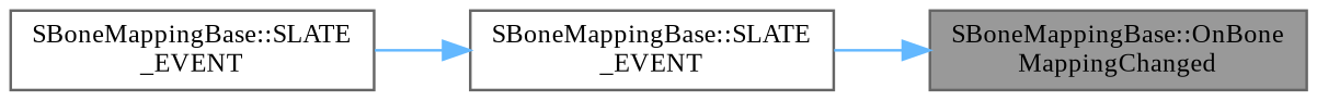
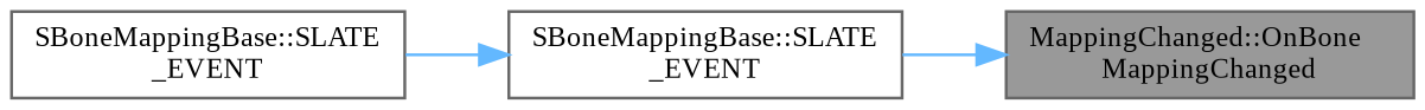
  digraph {
    rankdir=RL
    fontname="Liberation Serif"
    node [color=grey40 fillcolor=white fontname="Liberation Serif" fontsize=10 shape=box style=filled]
    edge [color=steelblue1 dir=back fontname="Liberation Serif" fontsize=10 labelfontname=Helvetica labelfontsize=10 style=solid]
-   n1 [color=gray40 fillcolor=grey60 fontcolor=black height=0.2 label="SBoneMappingBase::OnBone\lMappingChanged" width=0.4]
+   n1 [color=gray40 fillcolor=grey60 fontcolor=black height=0.2 label="MappingChanged::OnBone\lMappingChanged" width=0.4]
    n2 [height=0.2 label="SBoneMappingBase::SLATE\l_EVENT" width=0.4]
    n3 [height=0.2 label="SBoneMappingBase::SLATE\l_EVENT" width=0.4]
    n1 -> n2
    n2 -> n3
  }
